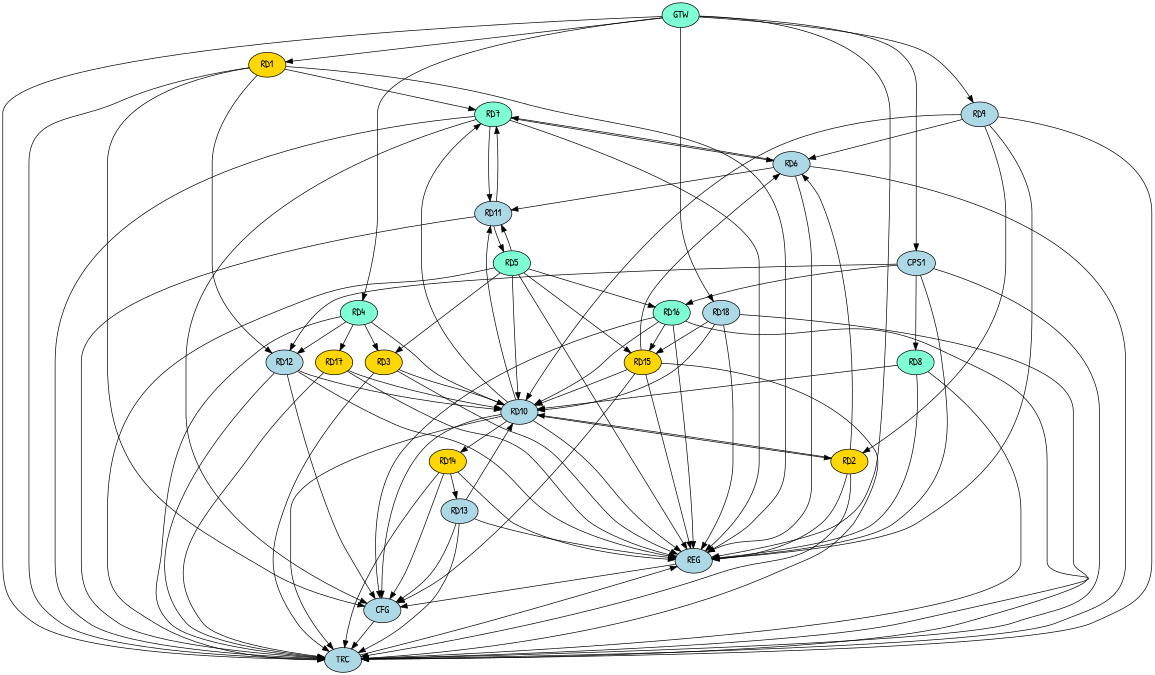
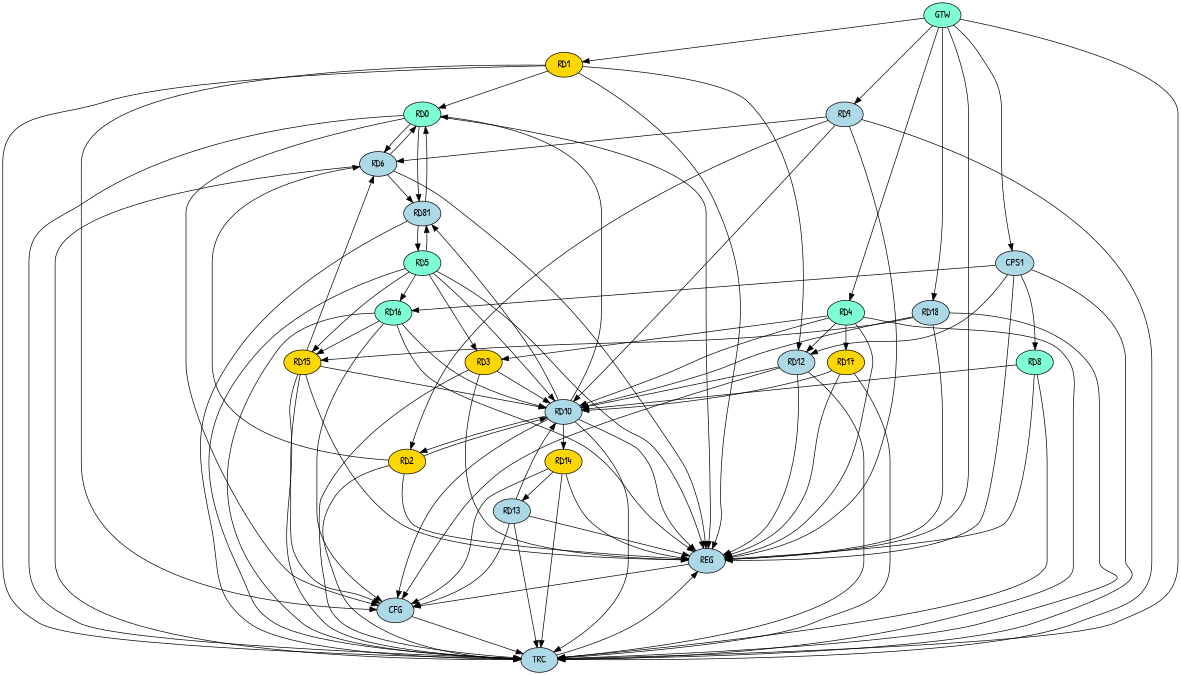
  strict digraph {
    fontname="Patrick Hand"
    node [fillcolor=lightblue fontname="Patrick Hand" style=filled]
    edge [fontname="Patrick Hand"]
    n1 [fillcolor=gold label=RD1]
-   n2 [fillcolor=aquamarine label=RD7]
+   n2 [fillcolor=aquamarine label=RD0]
    n3 [label=RD12]
    n4 [label=REG]
    n5 [label=CFG]
    n6 [label=TRC]
    n7 [label=RD6]
-   n8 [label=RD11]
+   n8 [label=RD81]
    n9 [label=RD10]
    n10 [fillcolor=gold label=RD2]
    n11 [fillcolor=gold label=RD14]
    n12 [fillcolor=gold label=RD3]
    n13 [fillcolor=aquamarine label=RD4]
    n14 [fillcolor=gold label=RD17]
    n15 [fillcolor=aquamarine label=RD5]
    n16 [fillcolor=gold label=RD15]
    n17 [fillcolor=aquamarine label=RD16]
    n18 [fillcolor=aquamarine label=RD8]
    n19 [label=RD9]
    n20 [label=RD13]
    n21 [label=RD18]
    n22 [label=CPS1]
    n23 [fillcolor=aquamarine label=GTW]
    n1 -> n2
    n1 -> n3
    n1 -> n4
    n1 -> n5
    n1 -> n6
    n2 -> n4
    n2 -> n5
    n2 -> n6
    n2 -> n7
    n2 -> n8
    n3 -> n4
    n3 -> n5
    n3 -> n6
    n3 -> n9
    n4 -> n5
    n5 -> n6
    n6 -> n4
    n7 -> n2
    n7 -> n4
    n7 -> n6
    n7 -> n8
    n8 -> n2
    n8 -> n6
    n8 -> n15
    n9 -> n2
    n9 -> n4
    n9 -> n5
    n9 -> n6
    n9 -> n8
    n9 -> n10
    n9 -> n11
    n10 -> n4
    n10 -> n6
    n10 -> n7
    n10 -> n9
    n11 -> n4
    n11 -> n5
    n11 -> n6
    n11 -> n20
    n12 -> n4
    n12 -> n6
    n12 -> n9
    n13 -> n3
+   n13 -> n4
    n13 -> n6
    n13 -> n9
    n13 -> n12
    n13 -> n14
    n14 -> n4
    n14 -> n6
    n14 -> n9
    n15 -> n4
    n15 -> n6
    n15 -> n8
    n15 -> n9
    n15 -> n12
    n15 -> n16
    n15 -> n17
    n16 -> n4
    n16 -> n5
    n16 -> n6
    n16 -> n7
    n16 -> n9
    n17 -> n4
    n17 -> n5
    n17 -> n6
    n17 -> n9
    n17 -> n16
    n18 -> n4
    n18 -> n6
    n18 -> n9
    n19 -> n4
    n19 -> n6
    n19 -> n7
    n19 -> n9
    n19 -> n10
    n20 -> n4
    n20 -> n5
    n20 -> n6
    n20 -> n9
    n21 -> n4
    n21 -> n6
    n21 -> n9
    n21 -> n16
    n22 -> n3
    n22 -> n4
    n22 -> n6
    n22 -> n17
    n22 -> n18
    n23 -> n1
    n23 -> n4
    n23 -> n6
    n23 -> n13
    n23 -> n19
    n23 -> n21
    n23 -> n22
  }
